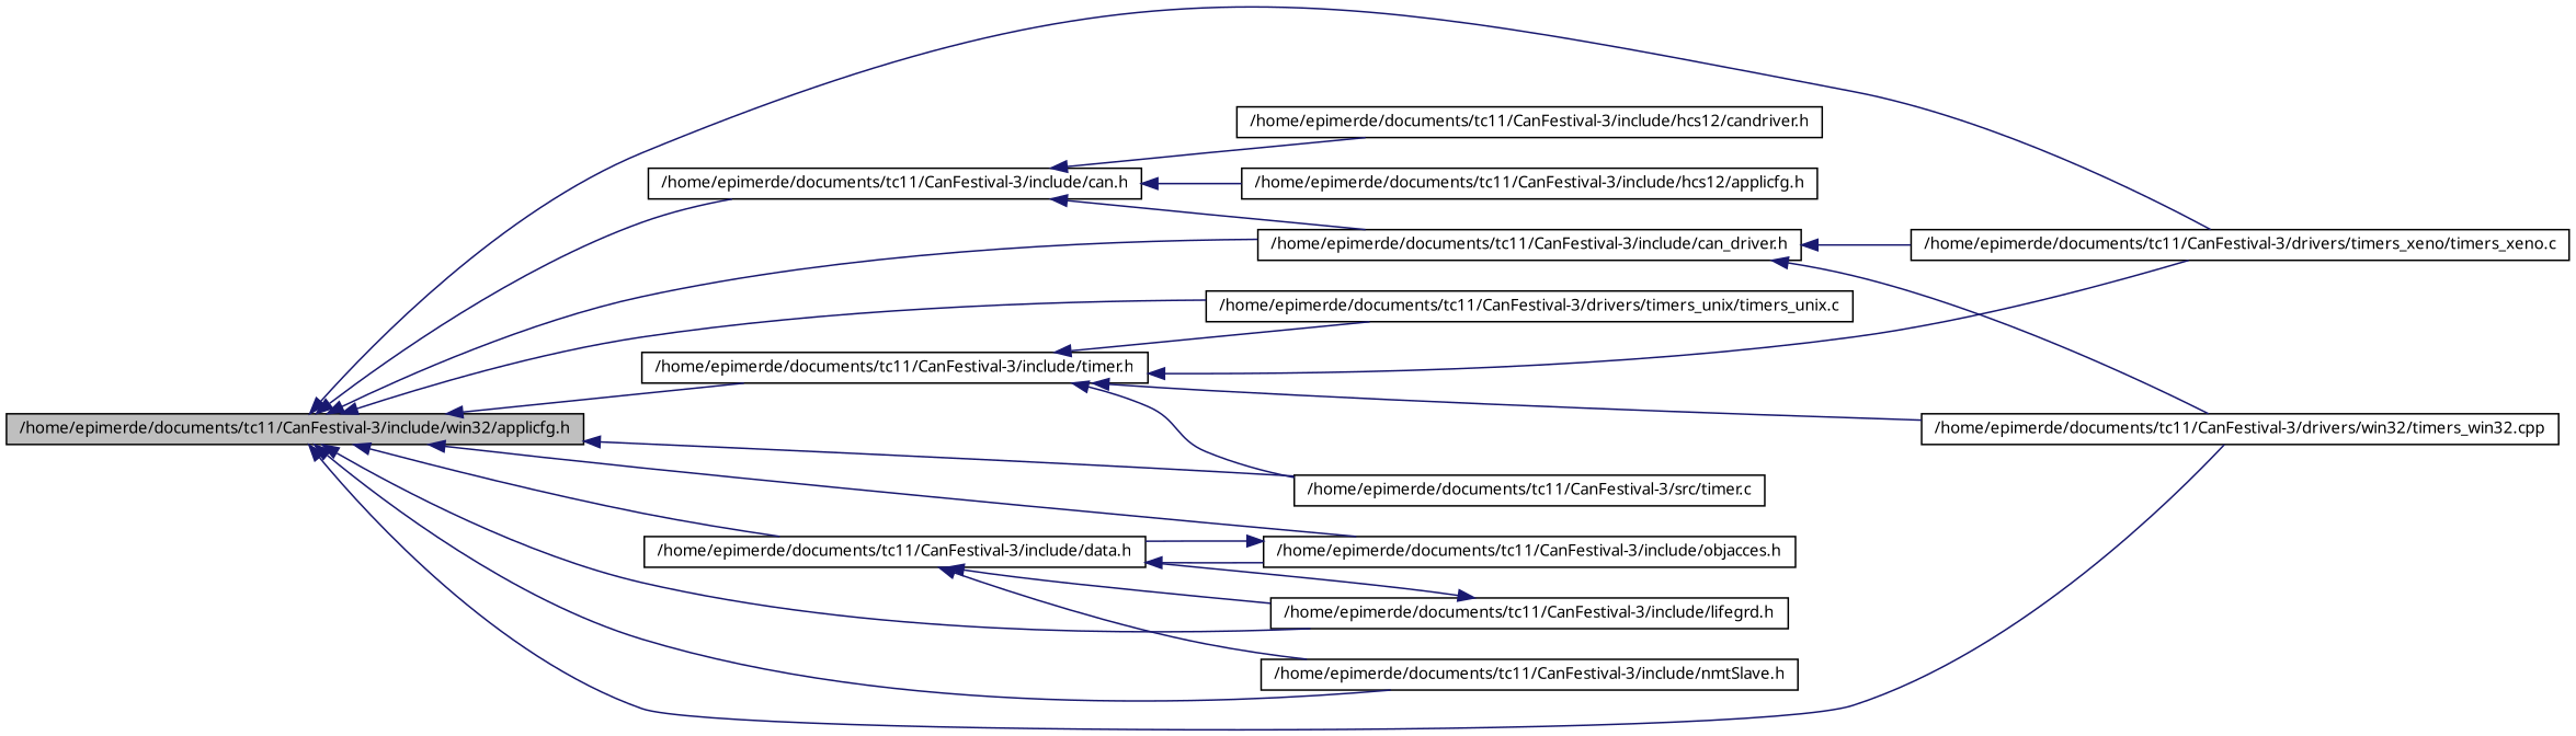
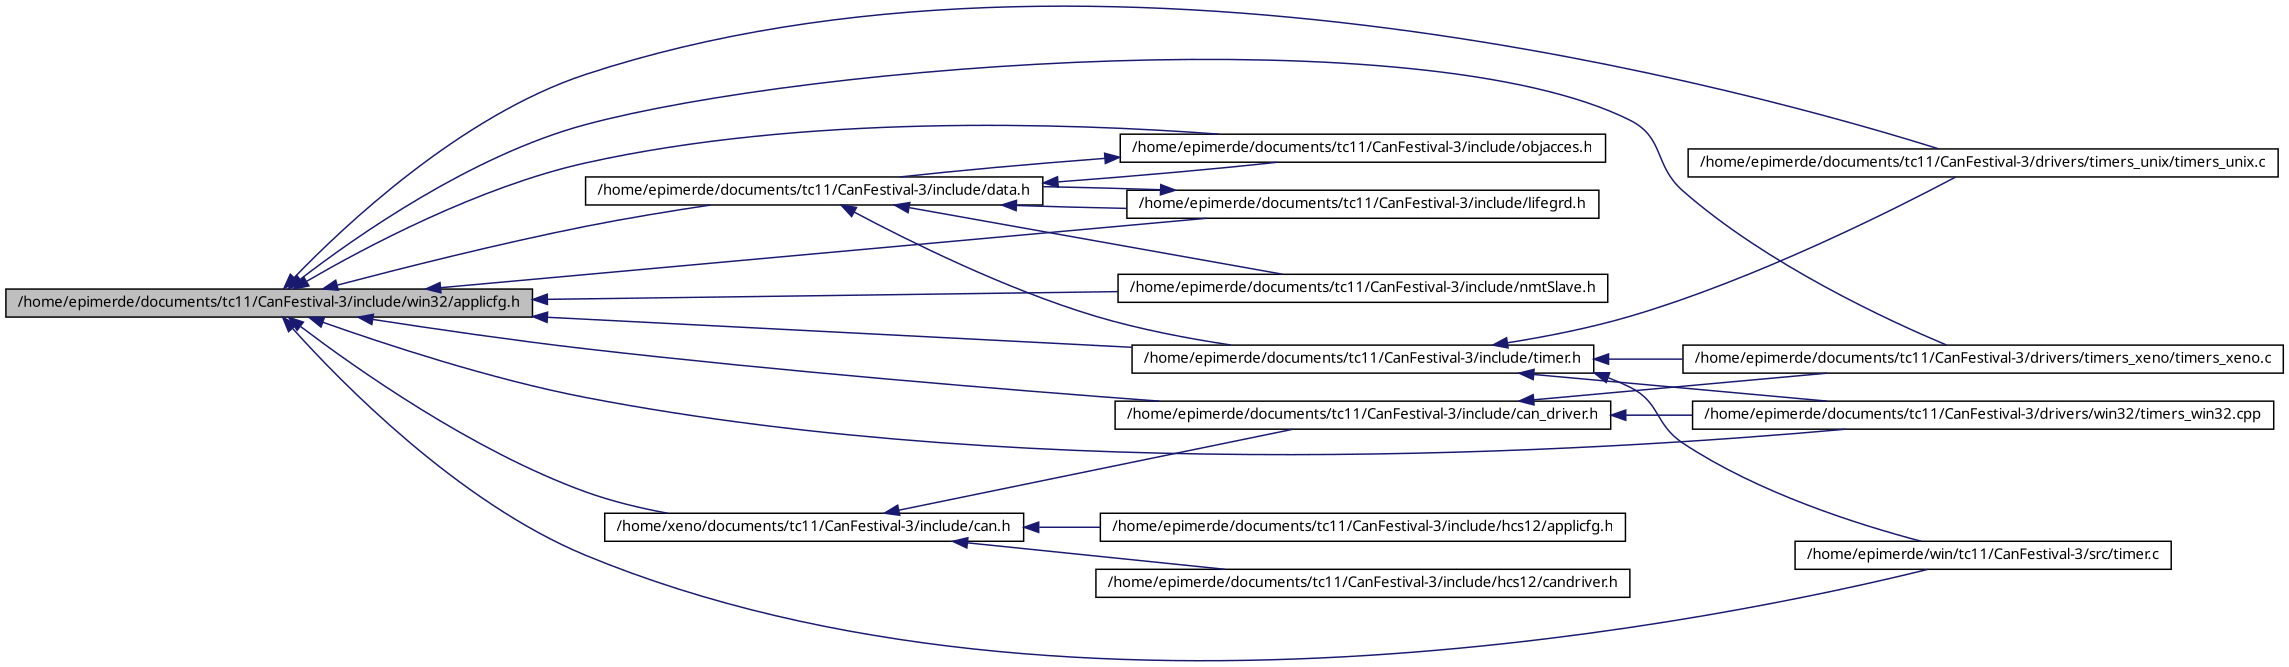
  digraph {
    fontname="Noto Sans"
    rankdir=LR
    node [color=black fillcolor=white fontname="Noto Sans" fontsize=10 shape=record style=filled]
    edge [color=midnightblue dir=back fontname="Noto Sans" fontsize=10 labelfontname="FreeSans.ttf" labelfontsize=10 style=solid]
    n1 [fillcolor=grey75 fontcolor=black height=0.2 label="/home/epimerde/documents/tc11/CanFestival-3/include/win32/applicfg.h" width=0.4]
    n2 [height=0.2 label="/home/epimerde/documents/tc11/CanFestival-3/drivers/timers_unix/timers_unix.c" width=0.4]
    n3 [height=0.2 label="/home/epimerde/documents/tc11/CanFestival-3/drivers/timers_xeno/timers_xeno.c" width=0.4]
    n4 [height=0.2 label="/home/epimerde/documents/tc11/CanFestival-3/drivers/win32/timers_win32.cpp" width=0.4]
-   n5 [height=0.2 label="/home/epimerde/documents/tc11/CanFestival-3/src/timer.c" width=0.4]
-   n6 [height=0.2 label="/home/epimerde/documents/tc11/CanFestival-3/include/can.h" width=0.4]
+   n5 [height=0.2 label="/home/epimerde/win/tc11/CanFestival-3/src/timer.c" width=0.4]
+   n6 [height=0.2 label="/home/xeno/documents/tc11/CanFestival-3/include/can.h" width=0.4]
    n7 [height=0.2 label="/home/epimerde/documents/tc11/CanFestival-3/include/can_driver.h" width=0.4]
    n8 [height=0.2 label="/home/epimerde/documents/tc11/CanFestival-3/include/data.h" width=0.4]
    n9 [height=0.2 label="/home/epimerde/documents/tc11/CanFestival-3/include/objacces.h" width=0.4]
    n10 [height=0.2 label="/home/epimerde/documents/tc11/CanFestival-3/include/lifegrd.h" width=0.4]
    n11 [height=0.2 label="/home/epimerde/documents/tc11/CanFestival-3/include/nmtSlave.h" width=0.4]
    n12 [height=0.2 label="/home/epimerde/documents/tc11/CanFestival-3/include/timer.h" width=0.4]
    n13 [height=0.2 label="/home/epimerde/documents/tc11/CanFestival-3/include/hcs12/applicfg.h" width=0.4]
    n14 [height=0.2 label="/home/epimerde/documents/tc11/CanFestival-3/include/hcs12/candriver.h" width=0.4]
    n1 -> n2
    n1 -> n3
    n1 -> n4
    n1 -> n5
    n1 -> n6
    n1 -> n7
    n1 -> n8
    n1 -> n9
    n1 -> n10
    n1 -> n11
    n1 -> n12
    n6 -> n7
    n6 -> n13
    n6 -> n14
    n7 -> n3
    n7 -> n4
    n8 -> n9
    n8 -> n10
    n8 -> n11
+   n8 -> n12
    n9 -> n8
    n10 -> n8
    n12 -> n2
    n12 -> n3
    n12 -> n4
    n12 -> n5
  }
